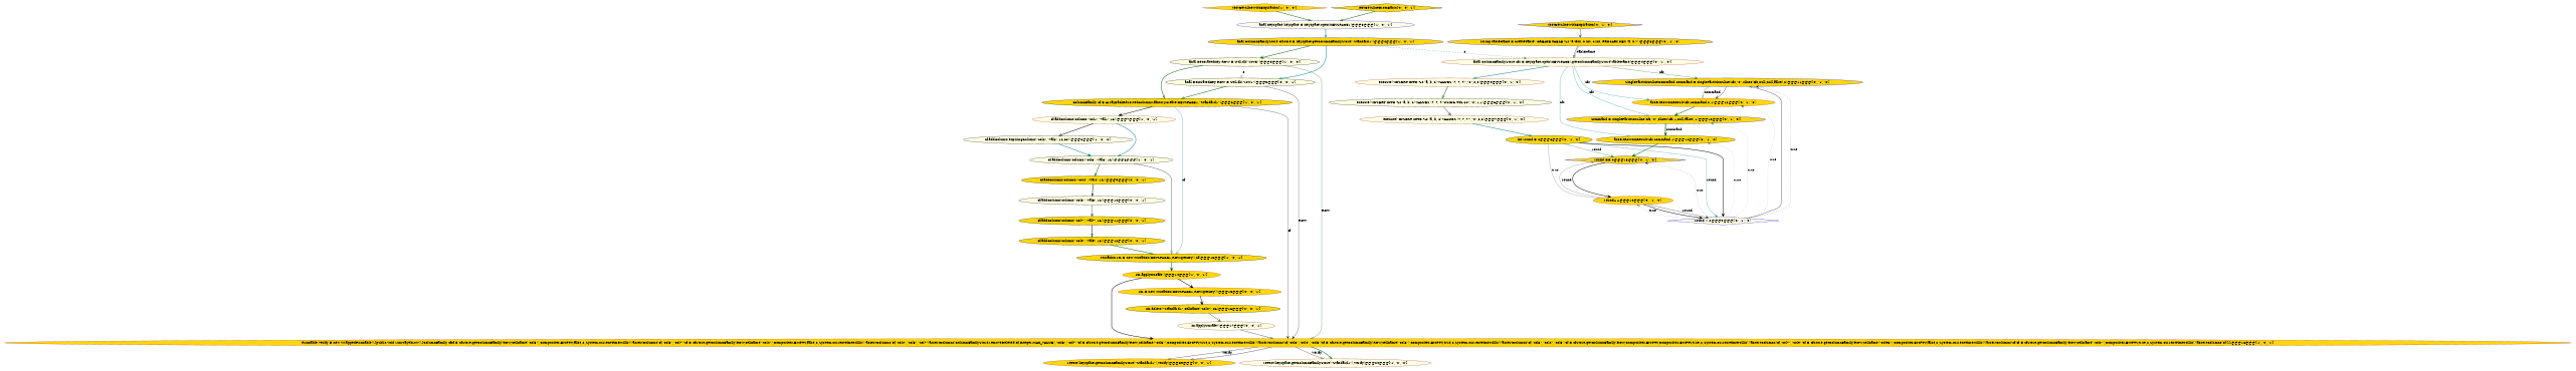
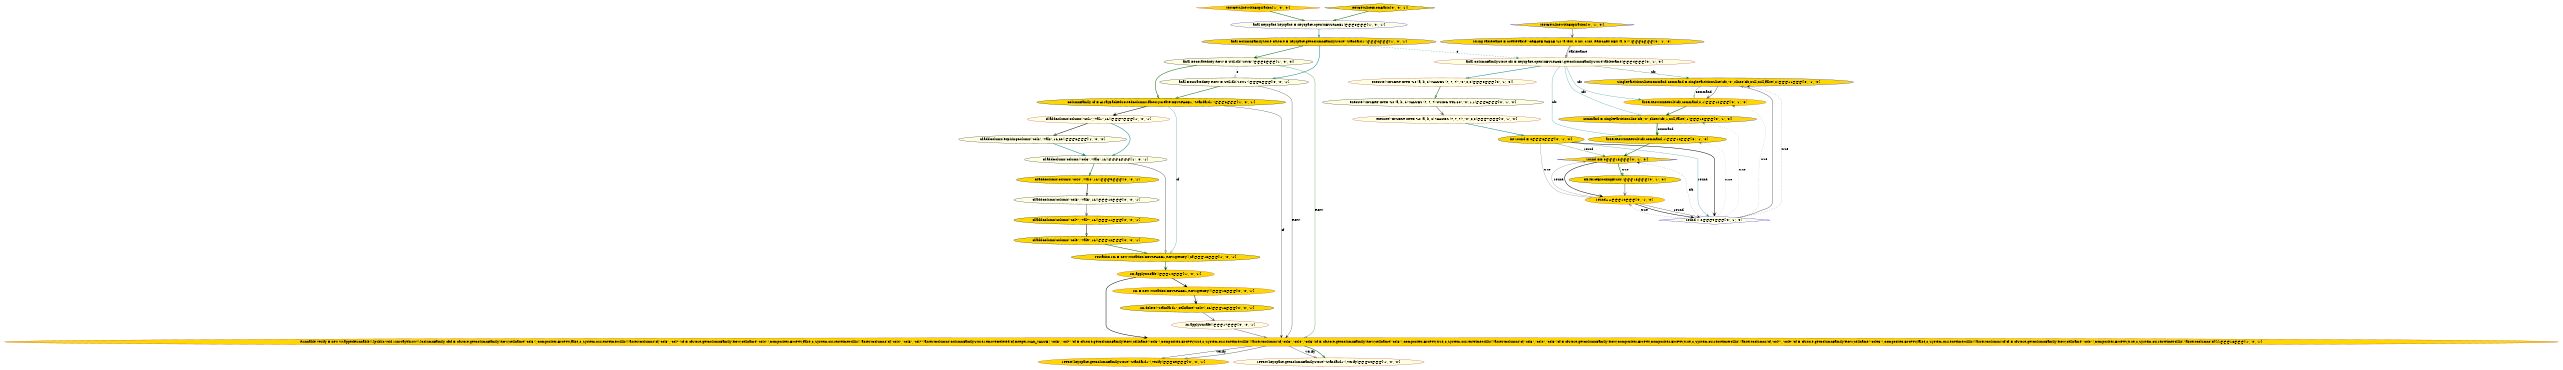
  digraph {
    node [color=black fillcolor=gold shape=ellipse style=filled]
    edge [arrowhead=onormal color=darkgreen style=bold]
    n1 [color=blue label="SinglePartitionSliceCommand command = singlePartitionSlice(cfs,\"0\",slices(cfs,null,null,false),2)@@@11@@@['0', '1', '0']"]
    n2 [color=brown label="assertRowsInResult(cfs,command,0,1)@@@12@@@['0', '1', '0']"]
    n3 [color=blue label="command = singlePartitionSlice(cfs,\"0\",slices(cfs,1,null,false),1)@@@13@@@['0', '1', '0']"]
    n4 [label="cf.addColumn(column(\"col4\",\"val4\",1L))@@@9@@@['0', '0', '1']"]
    n5 [fillcolor=lightyellow label="cf.addColumn(column(\"col5\",\"val5\",1L))@@@10@@@['0', '0', '1']"]
    n6 [label="cf.addColumn(column(\"col7\",\"val7\",1L))@@@11@@@['0', '0', '1']"]
    n7 [fillcolor=lightyellow label="cf.addColumn(expiringColumn(\"col2\",\"val2\",1L,60))@@@8@@@['1', '0', '0']"]
    n8 [fillcolor=lightyellow label="cf.addColumn(column(\"col3\",\"val3\",1L))@@@8@@@['1', '0', '1']"]
    n9 [label="Mutation rm = new Mutation(KEYSPACE1,ROW.getKey(),cf)@@@13@@@['1', '0', '1']"]
    n10 [label="assertRowsInResult(cfs,command,1)@@@14@@@['0', '1', '0']"]
    n11 [color=blue label="round == 0@@@15@@@['0', '1', '0']" shape=diamond]
    n12 [color=brown label="round++@@@10@@@['0', '1', '0']"]
+   n13 [label="cfs.forceBlockingFlush()@@@15@@@['0', '1', '0']"]
    n14 [color=brown fillcolor=lightyellow label="cf.addColumn(column(\"col1\",\"val1\",1L))@@@7@@@['1', '0', '1']"]
    n15 [color=brown label="rm.applyUnsafe()@@@14@@@['1', '0', '1']"]
    n16 [color=brown fillcolor=lightyellow label="execute(\"INSERT INTO %s (a, b, c) VALUES (?, ?, ?)\",\"0\",0,0)@@@5@@@['0', '1', '0']"]
    n17 [fillcolor=lightyellow label="execute(\"INSERT INTO %s (a, b, c) VALUES (?, ?, ?) USING TTL 60\",\"0\",1,1)@@@6@@@['0', '1', '0']"]
    n18 [color=brown fillcolor=lightyellow label="execute(\"INSERT INTO %s (a, b, c) VALUES (?, ?, ?)\",\"0\",2,2)@@@7@@@['0', '1', '0']"]
    n19 [color=blue fillcolor=lightyellow label="final Keyspace keyspace = Keyspace.open(KEYSPACE1)@@@3@@@['1', '0', '1']"]
    n20 [color=blue label="final ColumnFamilyStore cfStore = keyspace.getColumnFamilyStore(\"Standard1\")@@@4@@@['1', '0', '1']"]
    n21 [fillcolor=lightyellow label="final DecoratedKey ROW = Util.dk(\"row5\")@@@5@@@['1', '0', '0']"]
    n22 [fillcolor=lightyellow label="final DecoratedKey ROW = Util.dk(\"row1\")@@@5@@@['0', '0', '1']"]
    n23 [color=brown fillcolor=lightyellow label="final ColumnFamilyStore cfs = Keyspace.open(KEYSPACE).getColumnFamilyStore(tableName)@@@4@@@['0', '1', '0']"]
    n24 [label="ColumnFamily cf = ArrayBackedSortedColumns.factory.create(KEYSPACE1,\"Standard1\")@@@6@@@['1', '0', '1']"]
    n25 [color=brown label="Runnable verify = new WrappedRunnable(){public void runMayThrow(){ColumnFamily cfcf = cfStore.getColumnFamily(ROW,cellname(\"col5\"),Composites.EMPTY,false,2,System.currentTimeMillis())assertColumns(cf,\"col5\",\"col7\")cf = cfStore.getColumnFamily(ROW,cellname(\"col4\"),Composites.EMPTY,false,2,System.currentTimeMillis())assertColumns(cf,\"col4\",\"col5\",\"col7\")assertColumns(ColumnFamilyStore.removeDeleted(cf,Integer.MAX_VALUE),\"col5\",\"col7\")cf = cfStore.getColumnFamily(ROW,cellname(\"col5\"),Composites.EMPTY,true,2,System.currentTimeMillis())assertColumns(cf,\"col3\",\"col4\",\"col5\")cf = cfStore.getColumnFamily(ROW,cellname(\"col6\"),Composites.EMPTY,true,2,System.currentTimeMillis())assertColumns(cf,\"col3\",\"col4\",\"col5\")cf = cfStore.getColumnFamily(ROW,Composites.EMPTY,Composites.EMPTY,true,2,System.currentTimeMillis())assertColumns(cf,\"col7\",\"col9\")cf = cfStore.getColumnFamily(ROW,cellname(\"col95\"),Composites.EMPTY,false,2,System.currentTimeMillis())assertColumns(cf)cf = cfStore.getColumnFamily(ROW,cellname(\"col0\"),Composites.EMPTY,true,2,System.currentTimeMillis())assertColumns(cf)}}@@@18@@@['1', '0', '1']"]
    n26 [color=brown label="reTest(keyspace.getColumnFamilyStore(\"Standard1\"),verify)@@@39@@@['0', '0', '1']"]
    n27 [color=brown fillcolor=lightyellow label="reTest(keyspace.getColumnFamilyStore(\"Standard1\"),verify)@@@24@@@['1', '0', '0']"]
    n28 [label="cf.addColumn(column(\"col9\",\"val9\",1L))@@@12@@@['0', '0', '1']"]
    n29 [label="int round = 0@@@8@@@['0', '1', '0']"]
    n30 [color=blue fillcolor=lightyellow label="round < 2@@@9@@@['0', '1', '0']" shape=diamond]
    n31 [color=blue label="testGetSliceWithExpiration['0', '1', '0']" shape=diamond]
    n32 [color=blue label="String tableName = createTable(\"CREATE TABLE %s (a text, b int, c int, PRIMARY KEY (a, b))\")@@@3@@@['0', '1', '0']"]
    n33 [color=brown label="rm = new Mutation(KEYSPACE1,ROW.getKey())@@@15@@@['0', '0', '1']"]
    n34 [label="rm.delete(\"Standard1\",cellname(\"col4\"),2L)@@@16@@@['0', '0', '1']"]
    n35 [color=brown fillcolor=lightyellow label="rm.applyUnsafe()@@@17@@@['0', '0', '1']"]
    n36 [color=brown label="testGetSliceWithExpiration['1', '0', '0']" shape=diamond]
    n37 [label="testGetSliceFromBasic['0', '0', '1']" shape=diamond]
    n1 -> n2 [arrowhead=vee color=gray40]
    n1 -> n2 [label=command style=solid]
    n2 -> n3 [arrowhead=vee]
    n3 -> n10
    n3 -> n10 [arrowhead=vee label=command style=solid]
    n4 -> n5 [color=black]
    n5 -> n6 [arrowhead=vee color=gray40]
    n6 -> n28 [color=black]
    n7 -> n8 [arrowhead=vee color=teal]
    n8 -> n4
    n8 -> n9 [color=gray40]
    n9 -> n15 [arrowhead=vee]
    n10 -> n11 [arrowhead=vee]
    n11 -> n12 [arrowhead=vee color=black]
+   n11 -> n13 [label=true style=dotted]
+   n11 -> n13
    n12 -> n11 [arrowhead=vee color=gray40 label=round style=solid]
    n12 -> n30 [arrowhead=vee color=black]
    n12 -> n30 [arrowhead=vee color=black label=round style=solid]
+   n13 -> n12 [arrowhead=vee color=gray40]
    n14 -> n7 [color=black]
    n14 -> n8 [color=teal]
    n15 -> n25 [arrowhead=vee color=black]
    n15 -> n33 [arrowhead=vee color=black]
    n16 -> n17
    n17 -> n18 [arrowhead=vee color=gray40]
    n18 -> n29 [color=teal]
    n19 -> n20 [color=teal]
    n20 -> n21 [arrowhead=vee]
    n20 -> n22 [color=teal]
    n20 -> n23 [arrowhead=vee color=teal label=0 style=dashed]
    n21 -> n22 [color=gray40 label=0 style=dashed]
    n21 -> n24
    n21 -> n25 [label=ROW style=solid]
    n22 -> n24
    n22 -> n25 [arrowhead=vee color=black label=ROW style=solid]
    n23 -> n1 [arrowhead=vee label=cfs style=solid]
    n23 -> n2 [arrowhead=vee color=teal label=cfs style=solid]
    n23 -> n3 [color=teal label=cfs style=solid]
    n23 -> n10 [color=teal label=cfs style=solid]
    n23 -> n16 [color=teal]
    n24 -> n9 [color=teal label=cf style=solid]
    n24 -> n14 [arrowhead=vee color=black]
    n24 -> n25 [arrowhead=vee color=black label=cf style=solid]
    n25 -> n26 [color=black label=verify style=solid]
    n25 -> n26 [color=gray40]
    n25 -> n27 [color=black label=verify style=solid]
    n25 -> n27
    n28 -> n9
    n29 -> n11 [arrowhead=vee label=round style=solid]
    n29 -> n12 [color=gray40 label=true style=solid]
    n29 -> n30 [arrowhead=vee color=teal label=round style=solid]
    n29 -> n30 [arrowhead=vee color=black]
    n30 -> n1 [color=gray40]
    n30 -> n1 [arrowhead=vee color=black label=true style=dotted]
    n30 -> n2 [arrowhead=vee label=true style=dotted]
    n30 -> n3 [arrowhead=vee color=teal label=true style=dotted]
    n30 -> n10 [arrowhead=vee color=gray40 label=true style=dotted]
-   n30 -> n11 [arrowhead=vee color=black label=true style=dotted]
+   n30 -> n11 [arrowhead=vee color=black label=cfs style=dotted]
    n30 -> n12 [color=black label=true style=dotted]
    n31 -> n32 [arrowhead=vee color=gray40]
    n32 -> n23 [color=gray40]
    n32 -> n23 [color=gray40 label=tableName style=solid]
    n33 -> n34 [arrowhead=vee color=black]
    n34 -> n35 [arrowhead=vee color=gray40]
    n35 -> n25 [color=gray40]
    n36 -> n19
    n37 -> n19
  }
